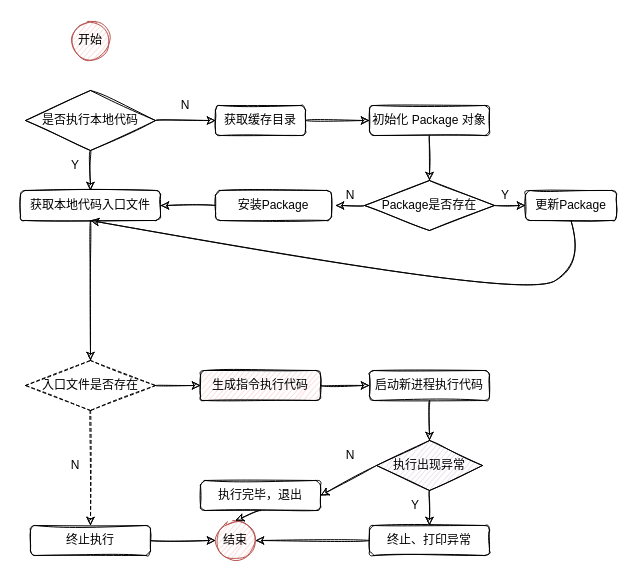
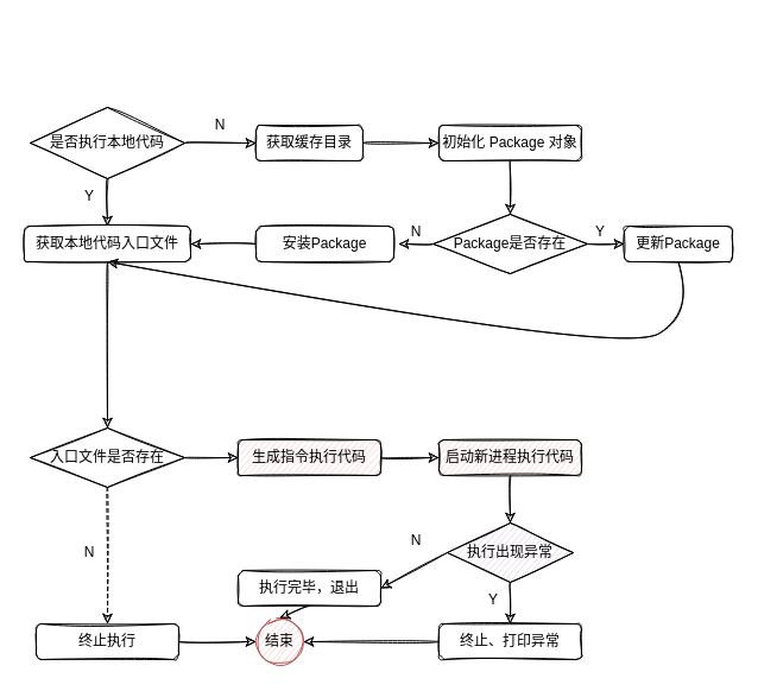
  <mxCell id="0" />
  <mxCell id="1" parent="0" />
  <mxCell id="2" value="是否执行本地代码" style="rhombus;whiteSpace=wrap;html=1;sketch=1;rounded=0;" vertex="1" parent="1"><mxGeometry x="25" y="90" width="130" height="60" as="geometry" /></mxCell>
  <mxCell id="3" value="获取缓存目录" style="rounded=1;whiteSpace=wrap;html=1;sketch=1;" vertex="1" parent="1"><mxGeometry x="215" y="105" width="90" height="30" as="geometry" /></mxCell>
  <mxCell id="4" value="初始化 Package 对象" style="rounded=1;whiteSpace=wrap;html=1;sketch=1;" vertex="1" parent="1"><mxGeometry x="369" y="105" width="120" height="30" as="geometry" /></mxCell>
  <mxCell id="5" value="Package是否存在" style="rhombus;whiteSpace=wrap;html=1;sketch=1;rounded=0;" vertex="1" parent="1"><mxGeometry x="364" y="180" width="130" height="50" as="geometry" /></mxCell>
  <mxCell id="6" value="更新Package" style="rounded=1;whiteSpace=wrap;html=1;sketch=1;" vertex="1" parent="1"><mxGeometry x="525" y="190" width="91" height="30" as="geometry" /></mxCell>
  <mxCell id="7" value="获取本地代码入口文件" style="rounded=1;whiteSpace=wrap;html=1;sketch=1;" vertex="1" parent="1"><mxGeometry x="20" y="190" width="140" height="30" as="geometry" /></mxCell>
- <mxCell id="8" value="入口文件是否存在" style="rhombus;whiteSpace=wrap;html=1;sketch=1;rounded=0;dashed=1;" vertex="1" parent="1"><mxGeometry x="25" y="360" width="130" height="50" as="geometry" /></mxCell>
+ <mxCell id="8" value="入口文件是否存在" style="rhombus;whiteSpace=wrap;html=1;sketch=1;rounded=0;" vertex="1" parent="1"><mxGeometry x="25" y="360" width="130" height="50" as="geometry" /></mxCell>
  <mxCell id="9" value="生成指令执行代码" style="rounded=1;whiteSpace=wrap;html=1;sketch=1;fillColor=#f8cecc;" vertex="1" parent="1"><mxGeometry x="200" y="370" width="120" height="30" as="geometry" /></mxCell>
- <mxCell id="10" value="启动新进程执行代码" style="rounded=1;whiteSpace=wrap;html=1;sketch=1;" vertex="1" parent="1"><mxGeometry x="369" y="370" width="120" height="30" as="geometry" /></mxCell>
+ <mxCell id="10" value="启动新进程执行代码" style="rounded=1;whiteSpace=wrap;html=1;sketch=1;fillColor=#f8cecc;" vertex="1" parent="1"><mxGeometry x="369" y="370" width="120" height="30" as="geometry" /></mxCell>
  <mxCell id="11" value="" style="endArrow=classic;html=1;sketch=1;curved=1;exitX=1;exitY=0.5;exitDx=0;exitDy=0;entryX=0;entryY=0.5;entryDx=0;entryDy=0;" edge="1" parent="1" source="2" target="3"><mxGeometry width="50" height="50" relative="1" as="geometry"><mxPoint x="95" y="290" as="sourcePoint" /><mxPoint x="145" y="240" as="targetPoint" /></mxGeometry></mxCell>
  <mxCell id="12" value="" style="endArrow=classic;html=1;sketch=1;curved=1;entryX=0;entryY=0.5;entryDx=0;entryDy=0;" edge="1" parent="1" target="4"><mxGeometry width="50" height="50" relative="1" as="geometry"><mxPoint x="305" y="120" as="sourcePoint" /><mxPoint x="225" y="130" as="targetPoint" /></mxGeometry></mxCell>
  <mxCell id="13" value="" style="endArrow=classic;html=1;sketch=1;curved=1;entryX=0.5;entryY=0;entryDx=0;entryDy=0;exitX=0.5;exitY=1;exitDx=0;exitDy=0;" edge="1" parent="1" source="4" target="5"><mxGeometry width="50" height="50" relative="1" as="geometry"><mxPoint x="315" y="130" as="sourcePoint" /><mxPoint x="379" y="130" as="targetPoint" /></mxGeometry></mxCell>
  <mxCell id="14" value="安装Package" style="rounded=1;whiteSpace=wrap;html=1;sketch=1;" vertex="1" parent="1"><mxGeometry x="215" y="190" width="116" height="30" as="geometry" /></mxCell>
  <mxCell id="15" value="" style="endArrow=classic;html=1;sketch=1;curved=1;exitX=0.5;exitY=1;exitDx=0;exitDy=0;entryX=0.5;entryY=0;entryDx=0;entryDy=0;" edge="1" parent="1" source="2" target="7"><mxGeometry width="50" height="50" relative="1" as="geometry"><mxPoint x="165" y="130" as="sourcePoint" /><mxPoint x="225" y="130" as="targetPoint" /></mxGeometry></mxCell>
  <mxCell id="16" value="" style="endArrow=classic;html=1;sketch=1;curved=1;exitX=0;exitY=0.5;exitDx=0;exitDy=0;entryX=1;entryY=0.5;entryDx=0;entryDy=0;" edge="1" parent="1" source="14" target="7"><mxGeometry width="50" height="50" relative="1" as="geometry"><mxPoint x="100" y="160" as="sourcePoint" /><mxPoint x="100" y="200" as="targetPoint" /></mxGeometry></mxCell>
  <mxCell id="17" value="" style="endArrow=classic;html=1;sketch=1;curved=1;exitX=0;exitY=0.5;exitDx=0;exitDy=0;" edge="1" parent="1" source="5"><mxGeometry width="50" height="50" relative="1" as="geometry"><mxPoint x="110" y="170" as="sourcePoint" /><mxPoint x="335" y="205" as="targetPoint" /></mxGeometry></mxCell>
  <mxCell id="18" value="" style="endArrow=classic;html=1;sketch=1;curved=1;exitX=1;exitY=0.5;exitDx=0;exitDy=0;entryX=0;entryY=0.5;entryDx=0;entryDy=0;" edge="1" parent="1" source="5" target="6"><mxGeometry width="50" height="50" relative="1" as="geometry"><mxPoint x="120" y="180" as="sourcePoint" /><mxPoint x="120" y="220" as="targetPoint" /></mxGeometry></mxCell>
  <mxCell id="19" value="" style="endArrow=classic;html=1;sketch=1;curved=1;exitX=0.5;exitY=1;exitDx=0;exitDy=0;entryX=0.5;entryY=0;entryDx=0;entryDy=0;" edge="1" parent="1" source="7" target="8"><mxGeometry width="50" height="50" relative="1" as="geometry"><mxPoint x="130" y="190" as="sourcePoint" /><mxPoint x="130" y="230" as="targetPoint" /></mxGeometry></mxCell>
  <mxCell id="20" value="" style="endArrow=classic;html=1;sketch=1;curved=1;exitX=0.5;exitY=1;exitDx=0;exitDy=0;entryX=0.5;entryY=1;entryDx=0;entryDy=0;" edge="1" parent="1" source="6" target="7"><mxGeometry width="50" height="50" relative="1" as="geometry"><mxPoint x="140" y="200" as="sourcePoint" /><mxPoint x="395" y="300" as="targetPoint" /><Array as="points"><mxPoint x="585" y="260" /><mxPoint x="525" y="300" /></Array></mxGeometry></mxCell>
  <mxCell id="21" value="" style="endArrow=classic;html=1;sketch=1;curved=1;exitX=1;exitY=0.5;exitDx=0;exitDy=0;entryX=0;entryY=0.5;entryDx=0;entryDy=0;" edge="1" parent="1" source="8" target="9"><mxGeometry width="50" height="50" relative="1" as="geometry"><mxPoint x="150" y="210" as="sourcePoint" /><mxPoint x="150" y="250" as="targetPoint" /></mxGeometry></mxCell>
  <mxCell id="22" value="" style="endArrow=classic;html=1;sketch=1;curved=1;exitX=1;exitY=0.5;exitDx=0;exitDy=0;entryX=0;entryY=0.5;entryDx=0;entryDy=0;" edge="1" parent="1" source="9" target="10"><mxGeometry width="50" height="50" relative="1" as="geometry"><mxPoint x="165" y="395" as="sourcePoint" /><mxPoint x="210" y="395" as="targetPoint" /></mxGeometry></mxCell>
  <mxCell id="23" value="N" style="text;html=1;strokeColor=none;fillColor=none;align=center;verticalAlign=middle;whiteSpace=wrap;rounded=0;sketch=1;" vertex="1" parent="1"><mxGeometry x="155" y="90" width="60" height="30" as="geometry" /></mxCell>
  <mxCell id="24" value="Y" style="text;html=1;strokeColor=none;fillColor=none;align=center;verticalAlign=middle;whiteSpace=wrap;rounded=0;sketch=1;" vertex="1" parent="1"><mxGeometry x="45" y="150" width="60" height="30" as="geometry" /></mxCell>
  <mxCell id="25" value="N" style="text;html=1;strokeColor=none;fillColor=none;align=center;verticalAlign=middle;whiteSpace=wrap;rounded=0;sketch=1;" vertex="1" parent="1"><mxGeometry x="320" y="180" width="60" height="30" as="geometry" /></mxCell>
  <mxCell id="26" value="Y" style="text;html=1;strokeColor=none;fillColor=none;align=center;verticalAlign=middle;whiteSpace=wrap;rounded=0;sketch=1;" vertex="1" parent="1"><mxGeometry x="475" y="180" width="60" height="30" as="geometry" /></mxCell>
  <mxCell id="27" value="结束" style="ellipse;whiteSpace=wrap;html=1;aspect=fixed;sketch=1;fillColor=#f8cecc;strokeColor=#b85450;" vertex="1" parent="1"><mxGeometry x="215" y="520" width="40" height="40" as="geometry" /></mxCell>
  <mxCell id="28" value="执行出现异常" style="rhombus;whiteSpace=wrap;html=1;sketch=1;fillColor=#e1d5e7;" vertex="1" parent="1"><mxGeometry x="376" y="440" width="106" height="50" as="geometry" /></mxCell>
  <mxCell id="29" value="执行完毕，退出" style="rounded=1;whiteSpace=wrap;html=1;sketch=1;" vertex="1" parent="1"><mxGeometry x="200" y="480" width="120" height="30" as="geometry" /></mxCell>
  <mxCell id="30" value="终止、打印异常" style="rounded=1;whiteSpace=wrap;html=1;sketch=1;" vertex="1" parent="1"><mxGeometry x="369" y="525" width="120" height="30" as="geometry" /></mxCell>
  <mxCell id="31" value="终止执行" style="rounded=1;whiteSpace=wrap;html=1;sketch=1;" vertex="1" parent="1"><mxGeometry x="30" y="525" width="120" height="30" as="geometry" /></mxCell>
  <mxCell id="32" value="" style="endArrow=classic;html=1;sketch=1;curved=1;exitX=0.5;exitY=1;exitDx=0;exitDy=0;entryX=0.5;entryY=0;entryDx=0;entryDy=0;dashed=1;" edge="1" parent="1" source="8" target="31"><mxGeometry width="50" height="50" relative="1" as="geometry"><mxPoint x="100" y="230" as="sourcePoint" /><mxPoint x="100" y="370" as="targetPoint" /></mxGeometry></mxCell>
  <mxCell id="33" value="" style="endArrow=classic;html=1;sketch=1;curved=1;exitX=0.5;exitY=1;exitDx=0;exitDy=0;entryX=0.5;entryY=0;entryDx=0;entryDy=0;" edge="1" parent="1" source="29" target="27"><mxGeometry width="50" height="50" relative="1" as="geometry"><mxPoint x="100" y="420" as="sourcePoint" /><mxPoint x="100" y="535" as="targetPoint" /></mxGeometry></mxCell>
  <mxCell id="34" value="" style="endArrow=classic;html=1;sketch=1;curved=1;exitX=1;exitY=0.5;exitDx=0;exitDy=0;entryX=0;entryY=0.5;entryDx=0;entryDy=0;" edge="1" parent="1" source="31" target="27"><mxGeometry width="50" height="50" relative="1" as="geometry"><mxPoint x="270" y="490" as="sourcePoint" /><mxPoint x="270" y="530" as="targetPoint" /></mxGeometry></mxCell>
  <mxCell id="35" value="" style="endArrow=classic;html=1;sketch=1;curved=1;exitX=0.5;exitY=1;exitDx=0;exitDy=0;" edge="1" parent="1" source="10" target="28"><mxGeometry width="50" height="50" relative="1" as="geometry"><mxPoint x="280" y="500" as="sourcePoint" /><mxPoint x="280" y="540" as="targetPoint" /></mxGeometry></mxCell>
  <mxCell id="36" value="" style="endArrow=classic;html=1;sketch=1;curved=1;exitX=0;exitY=0.5;exitDx=0;exitDy=0;entryX=1;entryY=0.5;entryDx=0;entryDy=0;" edge="1" parent="1" source="28" target="29"><mxGeometry width="50" height="50" relative="1" as="geometry"><mxPoint x="439" y="410" as="sourcePoint" /><mxPoint x="439" y="450" as="targetPoint" /></mxGeometry></mxCell>
  <mxCell id="37" value="" style="endArrow=classic;html=1;sketch=1;curved=1;exitX=0.5;exitY=1;exitDx=0;exitDy=0;entryX=0.5;entryY=0;entryDx=0;entryDy=0;" edge="1" parent="1" source="28" target="30"><mxGeometry width="50" height="50" relative="1" as="geometry"><mxPoint x="386" y="475" as="sourcePoint" /><mxPoint x="330" y="475" as="targetPoint" /></mxGeometry></mxCell>
  <mxCell id="38" value="" style="endArrow=classic;html=1;sketch=1;curved=1;exitX=0;exitY=0.5;exitDx=0;exitDy=0;entryX=1;entryY=0.5;entryDx=0;entryDy=0;" edge="1" parent="1" source="30" target="27"><mxGeometry width="50" height="50" relative="1" as="geometry"><mxPoint x="439" y="500" as="sourcePoint" /><mxPoint x="439" y="535" as="targetPoint" /></mxGeometry></mxCell>
  <mxCell id="39" value="N" style="text;html=1;strokeColor=none;fillColor=none;align=center;verticalAlign=middle;whiteSpace=wrap;rounded=0;sketch=1;" vertex="1" parent="1"><mxGeometry x="45" y="450" width="60" height="30" as="geometry" /></mxCell>
  <mxCell id="40" value="Y" style="text;html=1;strokeColor=none;fillColor=none;align=center;verticalAlign=middle;whiteSpace=wrap;rounded=0;sketch=1;" vertex="1" parent="1"><mxGeometry x="385" y="490" width="60" height="30" as="geometry" /></mxCell>
  <mxCell id="41" value="N" style="text;html=1;strokeColor=none;fillColor=none;align=center;verticalAlign=middle;whiteSpace=wrap;rounded=0;sketch=1;" vertex="1" parent="1"><mxGeometry x="320" y="440" width="60" height="30" as="geometry" /></mxCell>
- <mxCell id="42" value="开始" style="ellipse;whiteSpace=wrap;html=1;aspect=fixed;sketch=1;fillColor=#f8cecc;strokeColor=#b85450;" vertex="1" parent="1"><mxGeometry x="70" y="20" width="40" height="40" as="geometry" /></mxCell>
